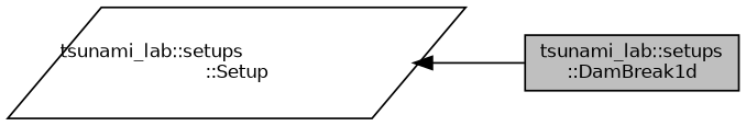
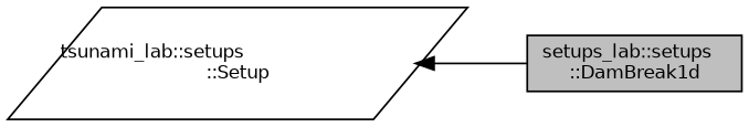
  digraph {
    rankdir=LR
    node [color=black fontname=Helvetica fontsize=10 style=filled]
-   n1 [fillcolor=grey75 fontcolor=black height=0.2 label="tsunami_lab::setups\l::DamBreak1d" shape=box width=0.4]
+   n1 [fillcolor=grey75 fontcolor=black height=0.2 label="setups_lab::setups\l::DamBreak1d" shape=box width=0.4]
    n2 [fillcolor=white height=0.2 label="tsunami_lab::setups\l::Setup" shape=parallelogram width=0.4]
    n2 -> n1 [color=black dir=back fontname=Helvetica fontsize=10 labelfontname=Helvetica labelfontsize=10 style=solid]
  }
